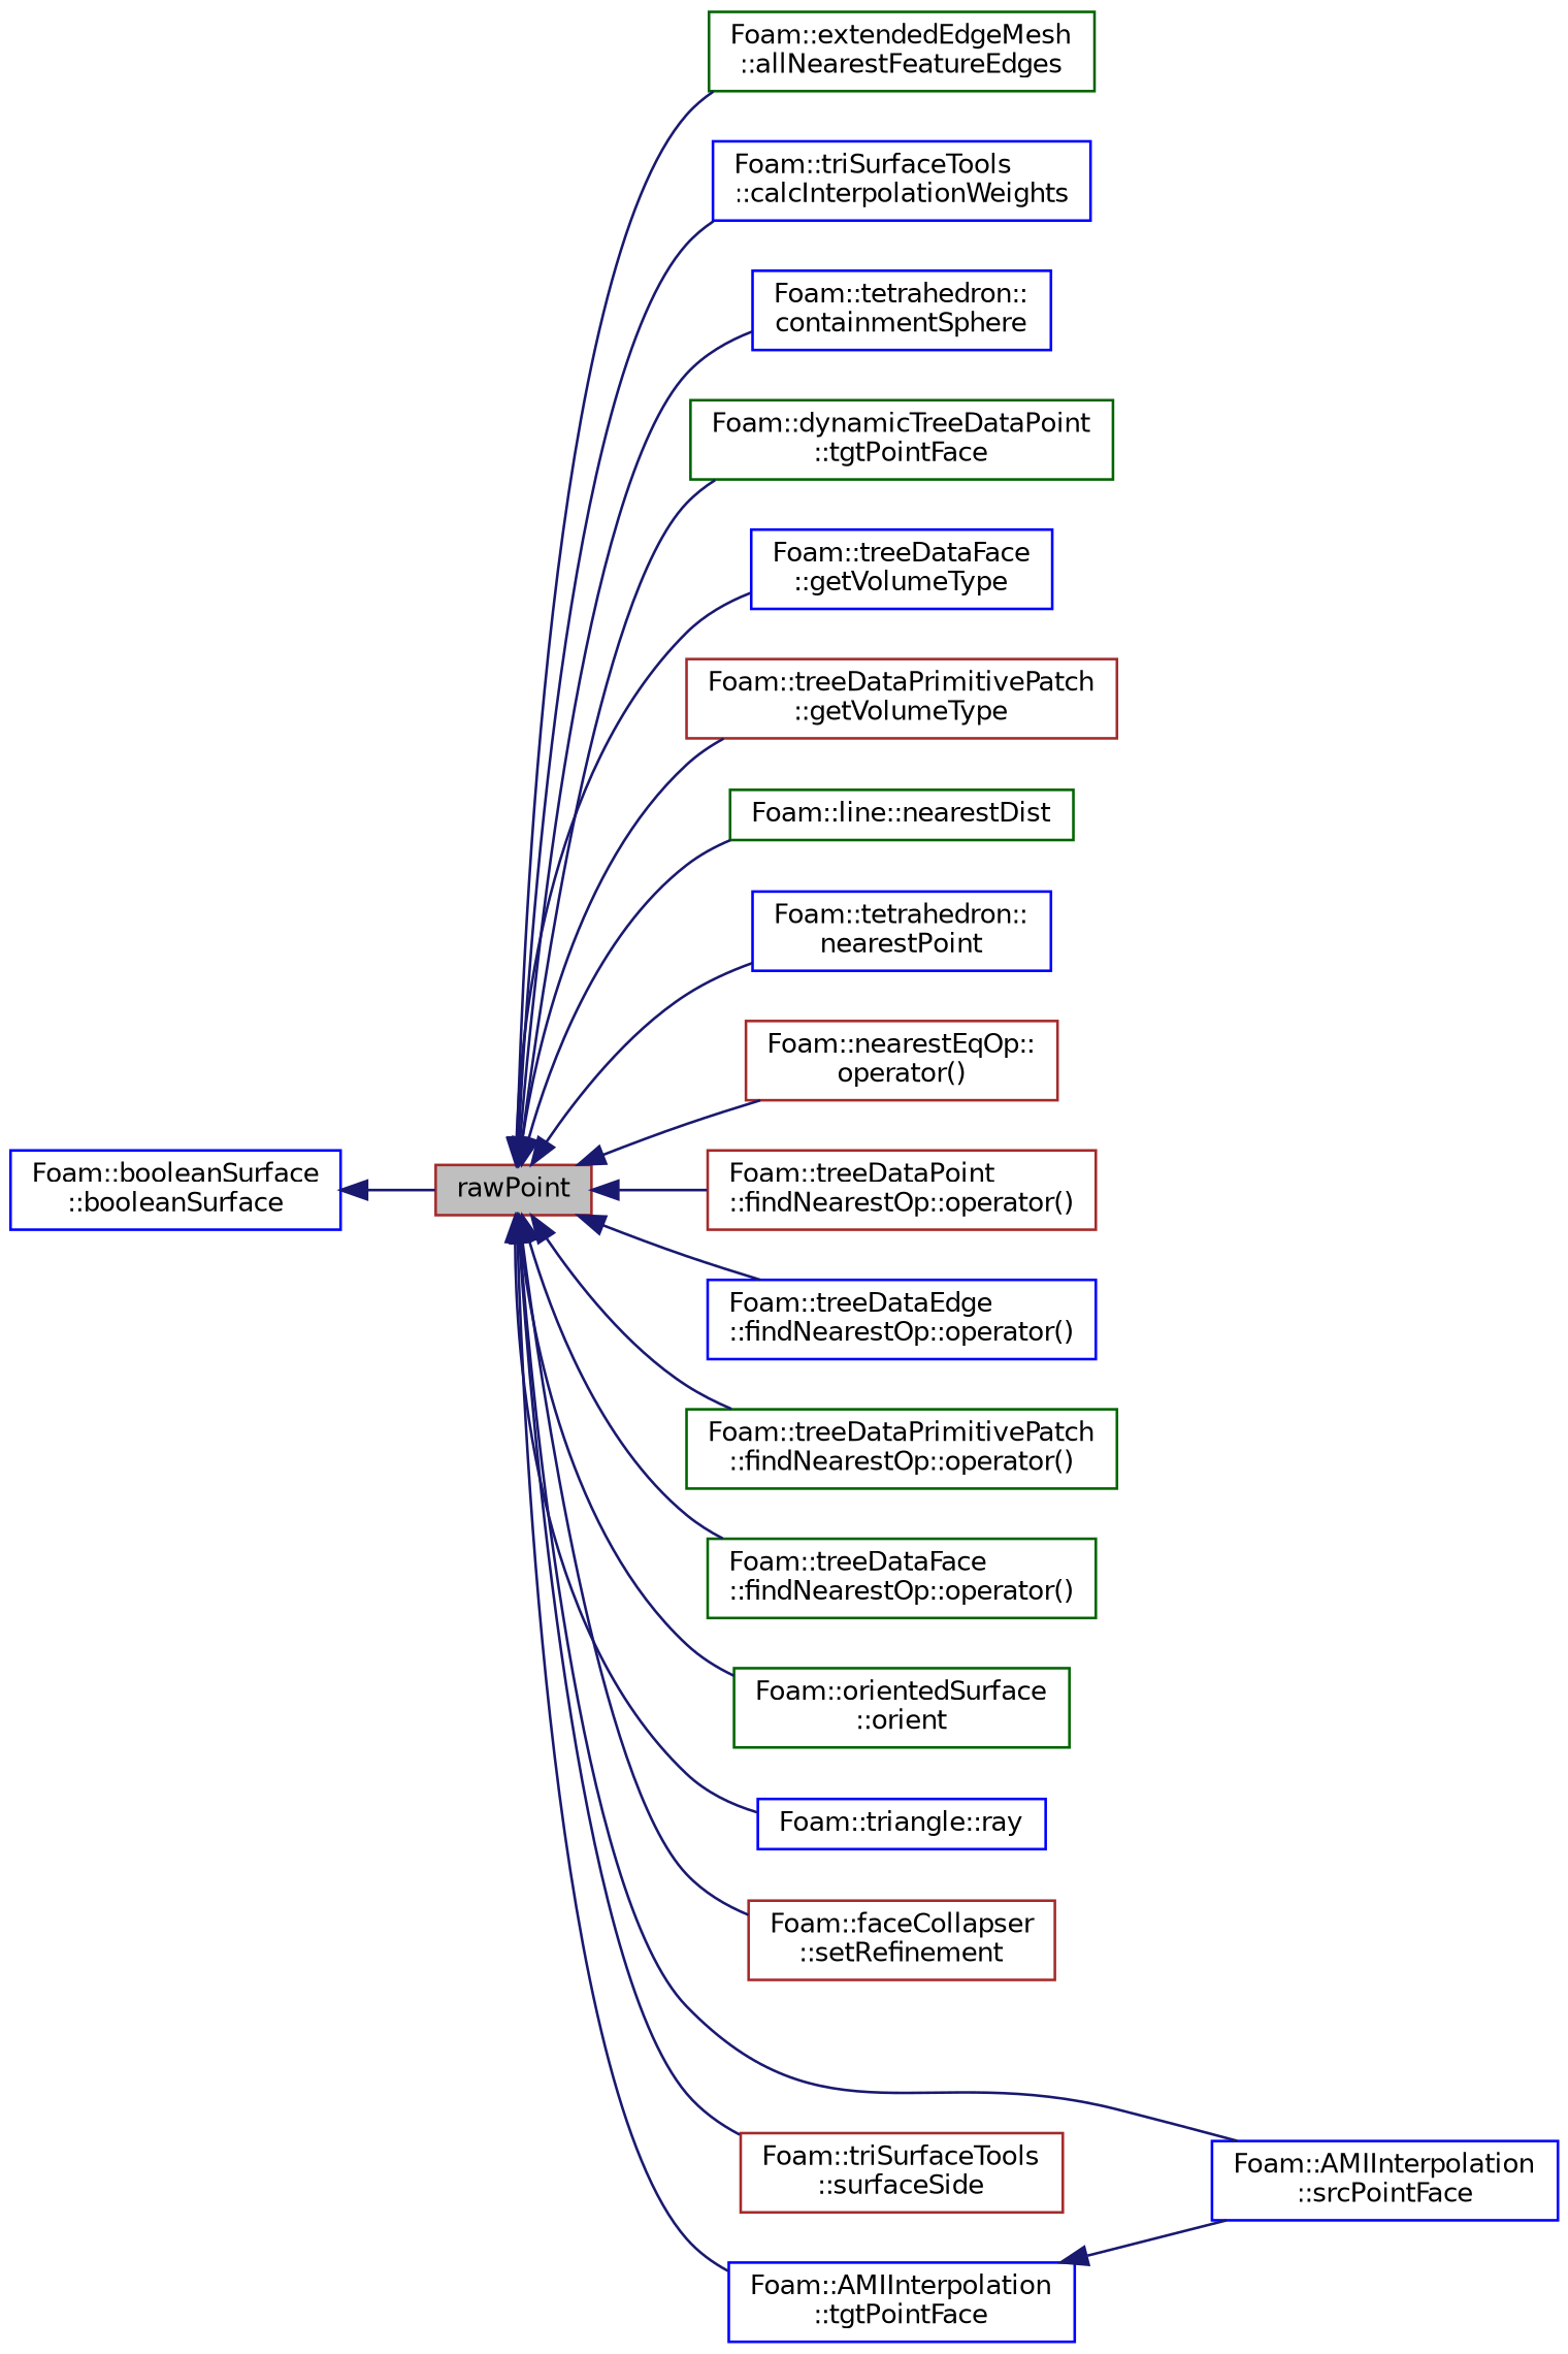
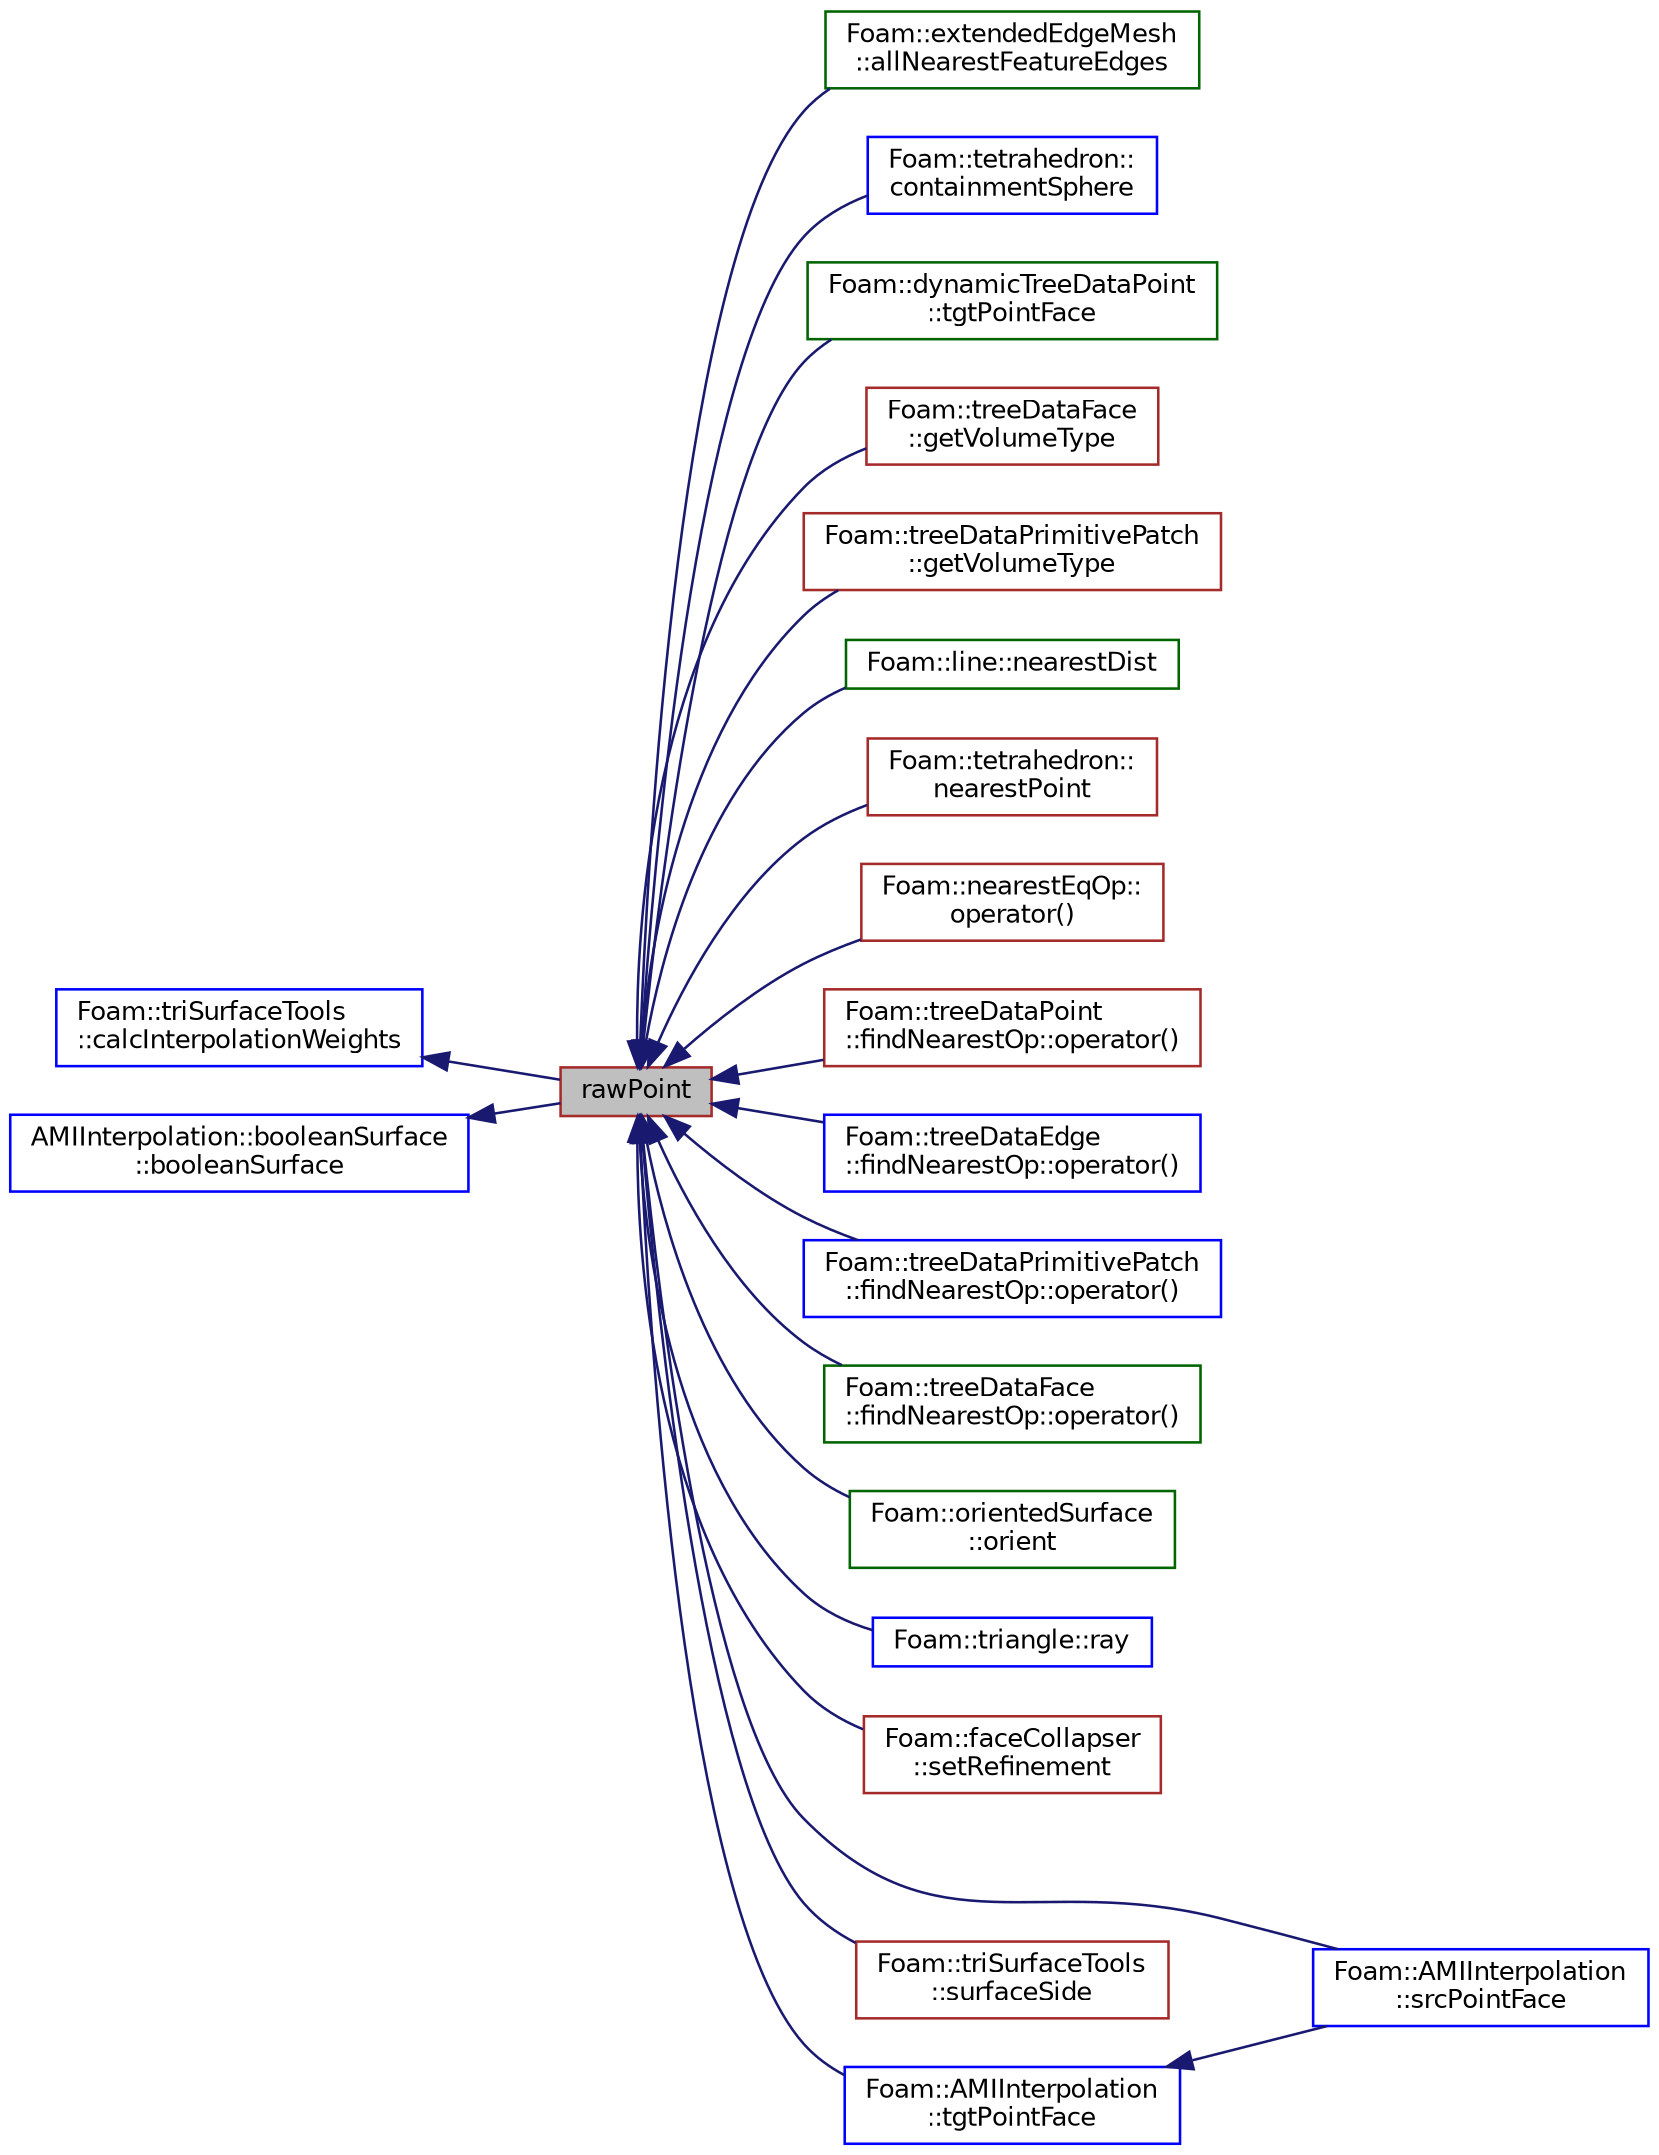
  digraph {
    rankdir=LR
    node [color=blue fontname=Helvetica fontsize=10 shape=record]
    edge [color=midnightblue dir=back fontname=Helvetica fontsize=10 labelfontname=Helvetica labelfontsize=10 style=solid]
    n1 [color=brown fillcolor=grey75 fontcolor=black height=0.2 label=rawPoint style=filled width=0.4]
    n2 [color=darkgreen height=0.2 label="Foam::extendedEdgeMesh\l::allNearestFeatureEdges" width=0.4]
    n3 [height=0.2 label="Foam::triSurfaceTools\l::calcInterpolationWeights" width=0.4]
    n4 [height=0.2 label="Foam::tetrahedron::\lcontainmentSphere" width=0.4]
    n5 [color=darkgreen height=0.2 label="Foam::dynamicTreeDataPoint\l::tgtPointFace" width=0.4]
-   n6 [height=0.2 label="Foam::treeDataFace\l::getVolumeType" width=0.4]
+   n6 [color=brown height=0.2 label="Foam::treeDataFace\l::getVolumeType" width=0.4]
    n7 [color=brown height=0.2 label="Foam::treeDataPrimitivePatch\l::getVolumeType" width=0.4]
    n8 [color=darkgreen height=0.2 label="Foam::line::nearestDist" width=0.4]
-   n9 [height=0.2 label="Foam::tetrahedron::\lnearestPoint" width=0.4]
+   n9 [color=brown height=0.2 label="Foam::tetrahedron::\lnearestPoint" width=0.4]
    n10 [color=brown height=0.2 label="Foam::nearestEqOp::\loperator()" width=0.4]
    n11 [color=brown height=0.2 label="Foam::treeDataPoint\l::findNearestOp::operator()" width=0.4]
    n12 [height=0.2 label="Foam::treeDataEdge\l::findNearestOp::operator()" width=0.4]
-   n13 [color=darkgreen height=0.2 label="Foam::treeDataPrimitivePatch\l::findNearestOp::operator()" width=0.4]
+   n13 [height=0.2 label="Foam::treeDataPrimitivePatch\l::findNearestOp::operator()" width=0.4]
    n14 [color=darkgreen height=0.2 label="Foam::treeDataFace\l::findNearestOp::operator()" width=0.4]
    n15 [color=darkgreen height=0.2 label="Foam::orientedSurface\l::orient" width=0.4]
    n16 [height=0.2 label="Foam::triangle::ray" width=0.4]
    n17 [color=brown height=0.2 label="Foam::faceCollapser\l::setRefinement" width=0.4]
    n18 [height=0.2 label="Foam::AMIInterpolation\l::srcPointFace" width=0.4]
    n19 [color=brown height=0.2 label="Foam::triSurfaceTools\l::surfaceSide" width=0.4]
    n20 [height=0.2 label="Foam::AMIInterpolation\l::tgtPointFace" width=0.4]
-   n21 [height=0.2 label="Foam::booleanSurface\l::booleanSurface" width=0.4]
+   n21 [height=0.2 label="AMIInterpolation::booleanSurface\l::booleanSurface" width=0.4]
    n1 -> n2
-   n1 -> n3
+   n3 -> n1
    n1 -> n4
    n1 -> n5
    n1 -> n6
    n1 -> n7
    n1 -> n8
    n1 -> n9
    n1 -> n10
    n1 -> n11
    n1 -> n12
    n1 -> n13
    n1 -> n14
    n1 -> n15
    n1 -> n16
    n1 -> n17
    n1 -> n18
    n1 -> n19
    n1 -> n20
    n20 -> n18
    n21 -> n1
  }
